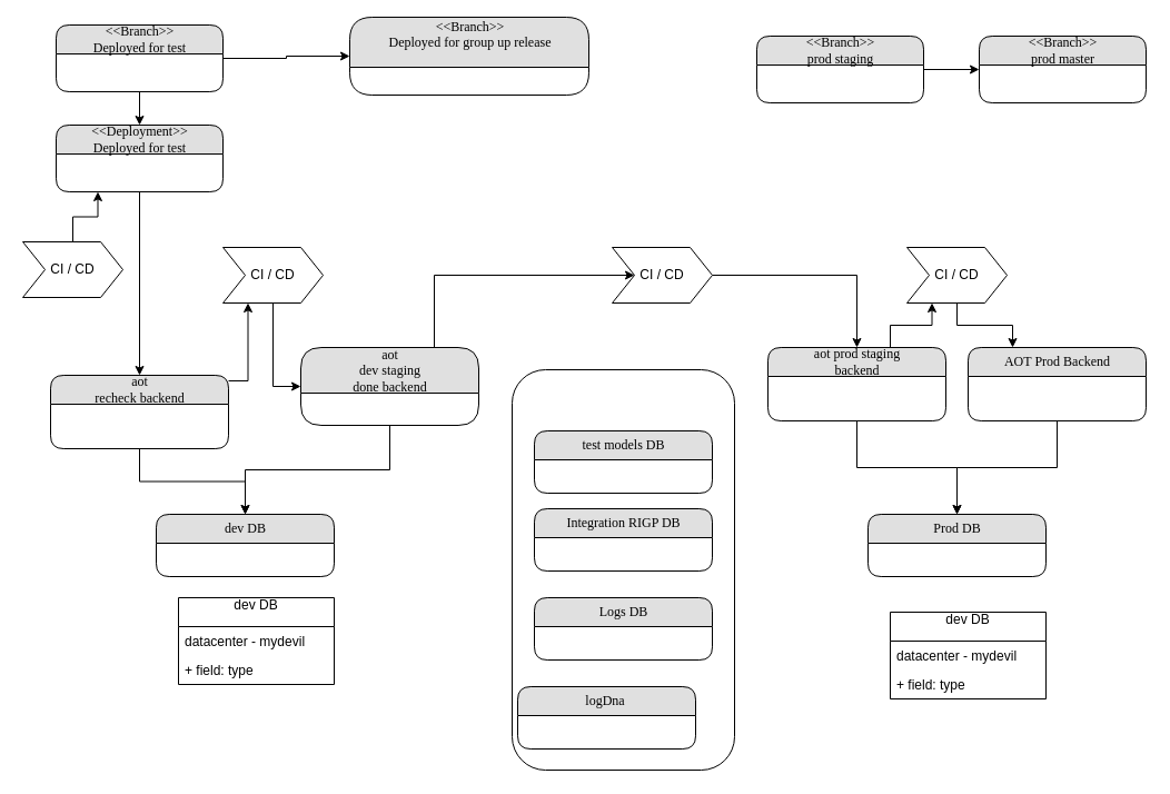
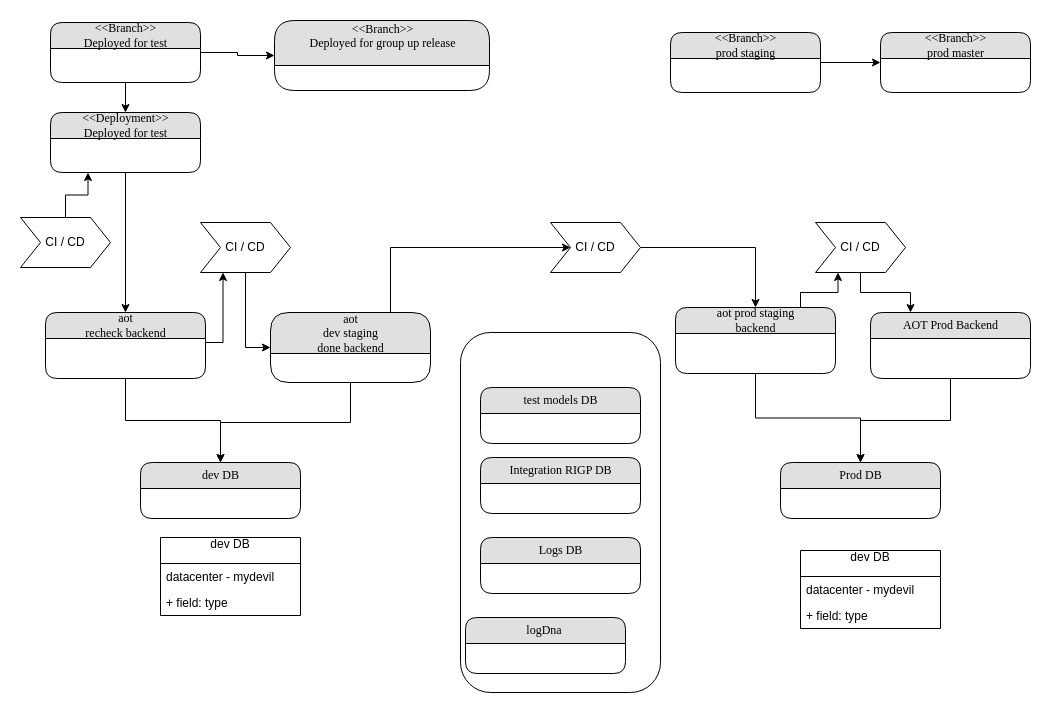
  <mxCell id="0" />
  <mxCell id="1" parent="0" />
  <mxCell id="2" value="" style="rounded=1;whiteSpace=wrap;html=1;" parent="1" vertex="1"><mxGeometry x="460" y="332" width="200" height="360" as="geometry" /></mxCell>
  <mxCell id="3" style="edgeStyle=orthogonalEdgeStyle;rounded=0;orthogonalLoop=1;jettySize=auto;html=1;entryX=0.5;entryY=0;entryDx=0;entryDy=0;" parent="1" source="4" target="5" edge="1"><mxGeometry relative="1" as="geometry" /></mxCell>
  <mxCell id="4" value="AOT Prod Backend&lt;br&gt;" style="swimlane;html=1;fontStyle=0;childLayout=stackLayout;horizontal=1;startSize=26;fillColor=#e0e0e0;horizontalStack=0;resizeParent=1;resizeLast=0;collapsible=1;marginBottom=0;swimlaneFillColor=#ffffff;align=center;rounded=1;shadow=0;comic=0;labelBackgroundColor=none;strokeColor=#000000;strokeWidth=1;fontFamily=Verdana;fontSize=12;fontColor=#000000;" parent="1" vertex="1"><mxGeometry x="870" y="312" width="160" height="66" as="geometry" /></mxCell>
  <mxCell id="5" value="Prod DB" style="swimlane;html=1;fontStyle=0;childLayout=stackLayout;horizontal=1;startSize=26;fillColor=#e0e0e0;horizontalStack=0;resizeParent=1;resizeLast=0;collapsible=1;marginBottom=0;swimlaneFillColor=#ffffff;align=center;rounded=1;shadow=0;comic=0;labelBackgroundColor=none;strokeColor=#000000;strokeWidth=1;fontFamily=Verdana;fontSize=12;fontColor=#000000;" parent="1" vertex="1"><mxGeometry x="780" y="462" width="160" height="56" as="geometry" /></mxCell>
  <mxCell id="6" style="edgeStyle=orthogonalEdgeStyle;rounded=0;orthogonalLoop=1;jettySize=auto;html=1;" parent="1" source="8" target="5" edge="1"><mxGeometry relative="1" as="geometry" /></mxCell>
  <mxCell id="7" style="edgeStyle=orthogonalEdgeStyle;rounded=0;orthogonalLoop=1;jettySize=auto;html=1;entryX=0.25;entryY=1;entryDx=0;entryDy=0;" parent="1" source="8" target="34" edge="1"><mxGeometry relative="1" as="geometry"><Array as="points"><mxPoint x="800" y="292" /><mxPoint x="838" y="292" /></Array></mxGeometry></mxCell>
- <mxCell id="8" value="aot prod staging &lt;br&gt;backend&lt;br&gt;" style="swimlane;html=1;fontStyle=0;childLayout=stackLayout;horizontal=1;startSize=26;fillColor=#e0e0e0;horizontalStack=0;resizeParent=1;resizeLast=0;collapsible=1;marginBottom=0;swimlaneFillColor=#ffffff;align=center;rounded=1;shadow=0;comic=0;labelBackgroundColor=none;strokeColor=#000000;strokeWidth=1;fontFamily=Verdana;fontSize=12;fontColor=#000000;" parent="1" vertex="1"><mxGeometry x="690" y="312" width="160" height="66" as="geometry" /></mxCell>
+ <mxCell id="8" value="aot prod staging &lt;br&gt;backend&lt;br&gt;" style="swimlane;html=1;fontStyle=0;childLayout=stackLayout;horizontal=1;startSize=26;fillColor=#e0e0e0;horizontalStack=0;resizeParent=1;resizeLast=0;collapsible=1;marginBottom=0;swimlaneFillColor=#ffffff;align=center;rounded=1;shadow=0;comic=0;labelBackgroundColor=none;strokeColor=#000000;strokeWidth=1;fontFamily=Verdana;fontSize=12;fontColor=#000000;" parent="1" vertex="1"><mxGeometry x="675" y="307" width="160" height="66" as="geometry" /></mxCell>
  <mxCell id="9" style="edgeStyle=orthogonalEdgeStyle;rounded=0;orthogonalLoop=1;jettySize=auto;html=1;" parent="1" source="11" target="15" edge="1"><mxGeometry relative="1" as="geometry" /></mxCell>
  <mxCell id="10" style="edgeStyle=orthogonalEdgeStyle;rounded=0;orthogonalLoop=1;jettySize=auto;html=1;" parent="1" source="11" target="26" edge="1"><mxGeometry relative="1" as="geometry"><Array as="points"><mxPoint x="390" y="247" /></Array></mxGeometry></mxCell>
  <mxCell id="11" value="aot &lt;br&gt;dev staging &lt;br&gt;done backend&lt;br&gt;" style="swimlane;html=1;fontStyle=0;childLayout=stackLayout;horizontal=1;startSize=41;fillColor=#e0e0e0;horizontalStack=0;resizeParent=1;resizeLast=0;collapsible=1;marginBottom=0;swimlaneFillColor=#ffffff;align=center;rounded=1;shadow=0;comic=0;labelBackgroundColor=none;strokeColor=#000000;strokeWidth=1;fontFamily=Verdana;fontSize=12;fontColor=#000000;" parent="1" vertex="1"><mxGeometry x="270" y="312" width="160" height="70" as="geometry" /></mxCell>
  <mxCell id="12" style="edgeStyle=orthogonalEdgeStyle;rounded=0;orthogonalLoop=1;jettySize=auto;html=1;" parent="1" source="14" target="15" edge="1"><mxGeometry relative="1" as="geometry" /></mxCell>
  <mxCell id="13" style="edgeStyle=orthogonalEdgeStyle;rounded=0;orthogonalLoop=1;jettySize=auto;html=1;entryX=0.25;entryY=1;entryDx=0;entryDy=0;" parent="1" source="14" target="28" edge="1"><mxGeometry relative="1" as="geometry"><Array as="points"><mxPoint x="223" y="342" /></Array></mxGeometry></mxCell>
- <mxCell id="14" value="aot &lt;br&gt;recheck backend&lt;br&gt;" style="swimlane;html=1;fontStyle=0;childLayout=stackLayout;horizontal=1;startSize=26;fillColor=#e0e0e0;horizontalStack=0;resizeParent=1;resizeLast=0;collapsible=1;marginBottom=0;swimlaneFillColor=#ffffff;align=center;rounded=1;shadow=0;comic=0;labelBackgroundColor=none;strokeColor=#000000;strokeWidth=1;fontFamily=Verdana;fontSize=12;fontColor=#000000;" parent="1" vertex="1"><mxGeometry x="45" y="337" width="160" height="66" as="geometry" /></mxCell>
+ <mxCell id="14" value="aot &lt;br&gt;recheck backend&lt;br&gt;" style="swimlane;html=1;fontStyle=0;childLayout=stackLayout;horizontal=1;startSize=26;fillColor=#e0e0e0;horizontalStack=0;resizeParent=1;resizeLast=0;collapsible=1;marginBottom=0;swimlaneFillColor=#ffffff;align=center;rounded=1;shadow=0;comic=0;labelBackgroundColor=none;strokeColor=#000000;strokeWidth=1;fontFamily=Verdana;fontSize=12;fontColor=#000000;" parent="1" vertex="1"><mxGeometry x="45" y="312" width="160" height="66" as="geometry" /></mxCell>
  <mxCell id="15" value="dev DB" style="swimlane;html=1;fontStyle=0;childLayout=stackLayout;horizontal=1;startSize=26;fillColor=#e0e0e0;horizontalStack=0;resizeParent=1;resizeLast=0;collapsible=1;marginBottom=0;swimlaneFillColor=#ffffff;align=center;rounded=1;shadow=0;comic=0;labelBackgroundColor=none;strokeColor=#000000;strokeWidth=1;fontFamily=Verdana;fontSize=12;fontColor=#000000;" parent="1" vertex="1"><mxGeometry x="140" y="462" width="160" height="56" as="geometry" /></mxCell>
  <mxCell id="16" value="test models DB" style="swimlane;html=1;fontStyle=0;childLayout=stackLayout;horizontal=1;startSize=26;fillColor=#e0e0e0;horizontalStack=0;resizeParent=1;resizeLast=0;collapsible=1;marginBottom=0;swimlaneFillColor=#ffffff;align=center;rounded=1;shadow=0;comic=0;labelBackgroundColor=none;strokeColor=#000000;strokeWidth=1;fontFamily=Verdana;fontSize=12;fontColor=#000000;" parent="1" vertex="1"><mxGeometry x="480" y="387" width="160" height="56" as="geometry" /></mxCell>
  <mxCell id="17" value="Logs DB" style="swimlane;html=1;fontStyle=0;childLayout=stackLayout;horizontal=1;startSize=26;fillColor=#e0e0e0;horizontalStack=0;resizeParent=1;resizeLast=0;collapsible=1;marginBottom=0;swimlaneFillColor=#ffffff;align=center;rounded=1;shadow=0;comic=0;labelBackgroundColor=none;strokeColor=#000000;strokeWidth=1;fontFamily=Verdana;fontSize=12;fontColor=#000000;" parent="1" vertex="1"><mxGeometry x="480" y="537" width="160" height="56" as="geometry" /></mxCell>
  <mxCell id="18" value="Integration RIGP DB" style="swimlane;html=1;fontStyle=0;childLayout=stackLayout;horizontal=1;startSize=26;fillColor=#e0e0e0;horizontalStack=0;resizeParent=1;resizeLast=0;collapsible=1;marginBottom=0;swimlaneFillColor=#ffffff;align=center;rounded=1;shadow=0;comic=0;labelBackgroundColor=none;strokeColor=#000000;strokeWidth=1;fontFamily=Verdana;fontSize=12;fontColor=#000000;" parent="1" vertex="1"><mxGeometry x="480" y="457" width="160" height="56" as="geometry" /></mxCell>
  <mxCell id="19" value="logDna&amp;nbsp;" style="swimlane;html=1;fontStyle=0;childLayout=stackLayout;horizontal=1;startSize=26;fillColor=#e0e0e0;horizontalStack=0;resizeParent=1;resizeLast=0;collapsible=1;marginBottom=0;swimlaneFillColor=#ffffff;align=center;rounded=1;shadow=0;comic=0;labelBackgroundColor=none;strokeColor=#000000;strokeWidth=1;fontFamily=Verdana;fontSize=12;fontColor=#000000;" parent="1" vertex="1"><mxGeometry x="465" y="617" width="160" height="56" as="geometry" /></mxCell>
  <mxCell id="20" value="" style="edgeStyle=orthogonalEdgeStyle;rounded=0;orthogonalLoop=1;jettySize=auto;html=1;" parent="1" source="22" target="24" edge="1"><mxGeometry relative="1" as="geometry" /></mxCell>
  <mxCell id="21" style="edgeStyle=orthogonalEdgeStyle;rounded=0;orthogonalLoop=1;jettySize=auto;html=1;entryX=0;entryY=0.5;entryDx=0;entryDy=0;" parent="1" source="22" target="29" edge="1"><mxGeometry relative="1" as="geometry" /></mxCell>
  <mxCell id="22" value="&amp;lt;&amp;lt;Branch&amp;gt;&amp;gt;&lt;br&gt;Deployed for test&lt;br&gt;" style="swimlane;html=1;fontStyle=0;childLayout=stackLayout;horizontal=1;startSize=26;fillColor=#e0e0e0;horizontalStack=0;resizeParent=1;resizeLast=0;collapsible=1;marginBottom=0;swimlaneFillColor=#ffffff;align=center;rounded=1;shadow=0;comic=0;labelBackgroundColor=none;strokeColor=#000000;strokeWidth=1;fontFamily=Verdana;fontSize=12;fontColor=#000000;" parent="1" vertex="1"><mxGeometry x="50" y="22" width="150" height="60" as="geometry" /></mxCell>
  <mxCell id="23" style="edgeStyle=orthogonalEdgeStyle;rounded=0;orthogonalLoop=1;jettySize=auto;html=1;" parent="1" source="24" target="14" edge="1"><mxGeometry relative="1" as="geometry" /></mxCell>
  <mxCell id="24" value="&amp;lt;&amp;lt;Deployment&amp;gt;&amp;gt;&lt;br&gt;Deployed for test&lt;br&gt;" style="swimlane;html=1;fontStyle=0;childLayout=stackLayout;horizontal=1;startSize=26;fillColor=#e0e0e0;horizontalStack=0;resizeParent=1;resizeLast=0;collapsible=1;marginBottom=0;swimlaneFillColor=#ffffff;align=center;rounded=1;shadow=0;comic=0;labelBackgroundColor=none;strokeColor=#000000;strokeWidth=1;fontFamily=Verdana;fontSize=12;fontColor=#000000;" parent="1" vertex="1"><mxGeometry x="50" y="112" width="150" height="60" as="geometry" /></mxCell>
  <mxCell id="25" style="edgeStyle=orthogonalEdgeStyle;rounded=0;orthogonalLoop=1;jettySize=auto;html=1;" parent="1" source="26" target="8" edge="1"><mxGeometry relative="1" as="geometry" /></mxCell>
  <mxCell id="26" value="CI / CD" style="shape=step;perimeter=stepPerimeter;whiteSpace=wrap;html=1;fixedSize=1;" parent="1" vertex="1"><mxGeometry x="550" y="222" width="90" height="50" as="geometry" /></mxCell>
  <mxCell id="27" style="edgeStyle=orthogonalEdgeStyle;rounded=0;orthogonalLoop=1;jettySize=auto;html=1;entryX=0;entryY=0.5;entryDx=0;entryDy=0;" parent="1" source="28" target="11" edge="1"><mxGeometry relative="1" as="geometry" /></mxCell>
  <mxCell id="28" value="CI / CD" style="shape=step;perimeter=stepPerimeter;whiteSpace=wrap;html=1;fixedSize=1;" parent="1" vertex="1"><mxGeometry x="200" y="222" width="90" height="50" as="geometry" /></mxCell>
- <mxCell id="29" value="&amp;lt;&amp;lt;Branch&amp;gt;&amp;gt;&lt;br&gt;Deployed for group up release&lt;br&gt;&lt;br&gt;" style="swimlane;html=1;fontStyle=0;childLayout=stackLayout;horizontal=1;startSize=45;fillColor=#e0e0e0;horizontalStack=0;resizeParent=1;resizeLast=0;collapsible=1;marginBottom=0;swimlaneFillColor=#ffffff;align=center;rounded=1;shadow=0;comic=0;labelBackgroundColor=none;strokeColor=#000000;strokeWidth=1;fontFamily=Verdana;fontSize=12;fontColor=#000000;" parent="1" vertex="1"><mxGeometry x="314" y="15" width="215" height="70" as="geometry" /></mxCell>
+ <mxCell id="29" value="&amp;lt;&amp;lt;Branch&amp;gt;&amp;gt;&lt;br&gt;Deployed for group up release&lt;br&gt;&lt;br&gt;" style="swimlane;html=1;fontStyle=0;childLayout=stackLayout;horizontal=1;startSize=45;fillColor=#e0e0e0;horizontalStack=0;resizeParent=1;resizeLast=0;collapsible=1;marginBottom=0;swimlaneFillColor=#ffffff;align=center;rounded=1;shadow=0;comic=0;labelBackgroundColor=none;strokeColor=#000000;strokeWidth=1;fontFamily=Verdana;fontSize=12;fontColor=#000000;" parent="1" vertex="1"><mxGeometry x="274" y="20" width="215" height="70" as="geometry" /></mxCell>
  <mxCell id="30" style="edgeStyle=orthogonalEdgeStyle;rounded=0;orthogonalLoop=1;jettySize=auto;html=1;entryX=0;entryY=0.5;entryDx=0;entryDy=0;" parent="1" source="31" target="32" edge="1"><mxGeometry relative="1" as="geometry" /></mxCell>
- <mxCell id="31" value="&amp;lt;&amp;lt;Branch&amp;gt;&amp;gt;&lt;br&gt;prod staging&lt;br&gt;" style="swimlane;html=1;fontStyle=0;childLayout=stackLayout;horizontal=1;startSize=26;fillColor=#e0e0e0;horizontalStack=0;resizeParent=1;resizeLast=0;collapsible=1;marginBottom=0;swimlaneFillColor=#ffffff;align=center;rounded=1;shadow=0;comic=0;labelBackgroundColor=none;strokeColor=#000000;strokeWidth=1;fontFamily=Verdana;fontSize=12;fontColor=#000000;" parent="1" vertex="1"><mxGeometry x="680" y="32" width="150" height="60" as="geometry" /></mxCell>
+ <mxCell id="31" value="&amp;lt;&amp;lt;Branch&amp;gt;&amp;gt;&lt;br&gt;prod staging&lt;br&gt;" style="swimlane;html=1;fontStyle=0;childLayout=stackLayout;horizontal=1;startSize=26;fillColor=#e0e0e0;horizontalStack=0;resizeParent=1;resizeLast=0;collapsible=1;marginBottom=0;swimlaneFillColor=#ffffff;align=center;rounded=1;shadow=0;comic=0;labelBackgroundColor=none;strokeColor=#000000;strokeWidth=1;fontFamily=Verdana;fontSize=12;fontColor=#000000;" parent="1" vertex="1"><mxGeometry x="670" y="32" width="150" height="60" as="geometry" /></mxCell>
  <mxCell id="32" value="&amp;lt;&amp;lt;Branch&amp;gt;&amp;gt;&lt;br&gt;prod master&lt;br&gt;" style="swimlane;html=1;fontStyle=0;childLayout=stackLayout;horizontal=1;startSize=26;fillColor=#e0e0e0;horizontalStack=0;resizeParent=1;resizeLast=0;collapsible=1;marginBottom=0;swimlaneFillColor=#ffffff;align=center;rounded=1;shadow=0;comic=0;labelBackgroundColor=none;strokeColor=#000000;strokeWidth=1;fontFamily=Verdana;fontSize=12;fontColor=#000000;" parent="1" vertex="1"><mxGeometry x="880" y="32" width="150" height="60" as="geometry" /></mxCell>
  <mxCell id="33" style="edgeStyle=orthogonalEdgeStyle;rounded=0;orthogonalLoop=1;jettySize=auto;html=1;entryX=0.25;entryY=0;entryDx=0;entryDy=0;" parent="1" source="34" target="4" edge="1"><mxGeometry relative="1" as="geometry" /></mxCell>
  <mxCell id="34" value="CI / CD" style="shape=step;perimeter=stepPerimeter;whiteSpace=wrap;html=1;fixedSize=1;" parent="1" vertex="1"><mxGeometry x="815" y="222" width="90" height="50" as="geometry" /></mxCell>
  <mxCell id="35" style="edgeStyle=orthogonalEdgeStyle;rounded=0;orthogonalLoop=1;jettySize=auto;html=1;entryX=0.25;entryY=1;entryDx=0;entryDy=0;" parent="1" source="36" target="24" edge="1"><mxGeometry relative="1" as="geometry" /></mxCell>
  <mxCell id="36" value="CI / CD" style="shape=step;perimeter=stepPerimeter;whiteSpace=wrap;html=1;fixedSize=1;" parent="1" vertex="1"><mxGeometry x="20" y="217" width="90" height="50" as="geometry" /></mxCell>
  <mxCell id="37" value="dev DB&#10;" style="swimlane;fontStyle=0;childLayout=stackLayout;horizontal=1;startSize=26;fillColor=none;horizontalStack=0;resizeParent=1;resizeParentMax=0;resizeLast=0;collapsible=1;marginBottom=0;" parent="1" vertex="1"><mxGeometry x="160" y="537" width="140" height="78" as="geometry" /></mxCell>
  <mxCell id="38" value="datacenter - mydevil&#10;&#10;" style="text;strokeColor=none;fillColor=none;align=left;verticalAlign=top;spacingLeft=4;spacingRight=4;overflow=hidden;rotatable=0;points=[[0,0.5],[1,0.5]];portConstraint=eastwest;" parent="37" vertex="1"><mxGeometry y="26" width="140" height="26" as="geometry" /></mxCell>
  <mxCell id="39" value="+ field: type" style="text;strokeColor=none;fillColor=none;align=left;verticalAlign=top;spacingLeft=4;spacingRight=4;overflow=hidden;rotatable=0;points=[[0,0.5],[1,0.5]];portConstraint=eastwest;" parent="37" vertex="1"><mxGeometry y="52" width="140" height="26" as="geometry" /></mxCell>
  <mxCell id="40" value="dev DB&#10;" style="swimlane;fontStyle=0;childLayout=stackLayout;horizontal=1;startSize=26;fillColor=none;horizontalStack=0;resizeParent=1;resizeParentMax=0;resizeLast=0;collapsible=1;marginBottom=0;" parent="1" vertex="1"><mxGeometry x="800" y="550" width="140" height="78" as="geometry" /></mxCell>
  <mxCell id="41" value="datacenter - mydevil&#10;&#10;" style="text;strokeColor=none;fillColor=none;align=left;verticalAlign=top;spacingLeft=4;spacingRight=4;overflow=hidden;rotatable=0;points=[[0,0.5],[1,0.5]];portConstraint=eastwest;" parent="40" vertex="1"><mxGeometry y="26" width="140" height="26" as="geometry" /></mxCell>
  <mxCell id="42" value="+ field: type" style="text;strokeColor=none;fillColor=none;align=left;verticalAlign=top;spacingLeft=4;spacingRight=4;overflow=hidden;rotatable=0;points=[[0,0.5],[1,0.5]];portConstraint=eastwest;" parent="40" vertex="1"><mxGeometry y="52" width="140" height="26" as="geometry" /></mxCell>
